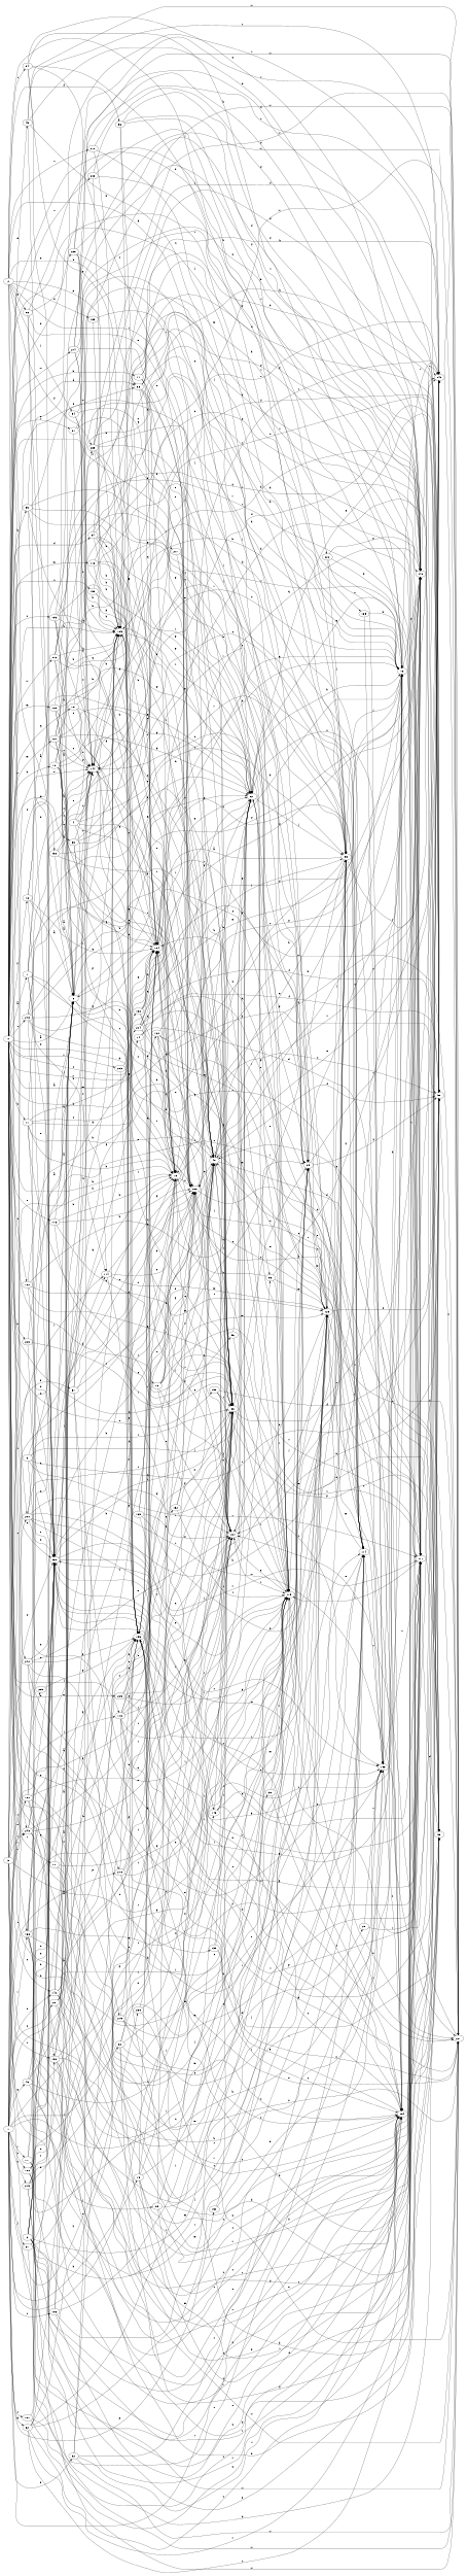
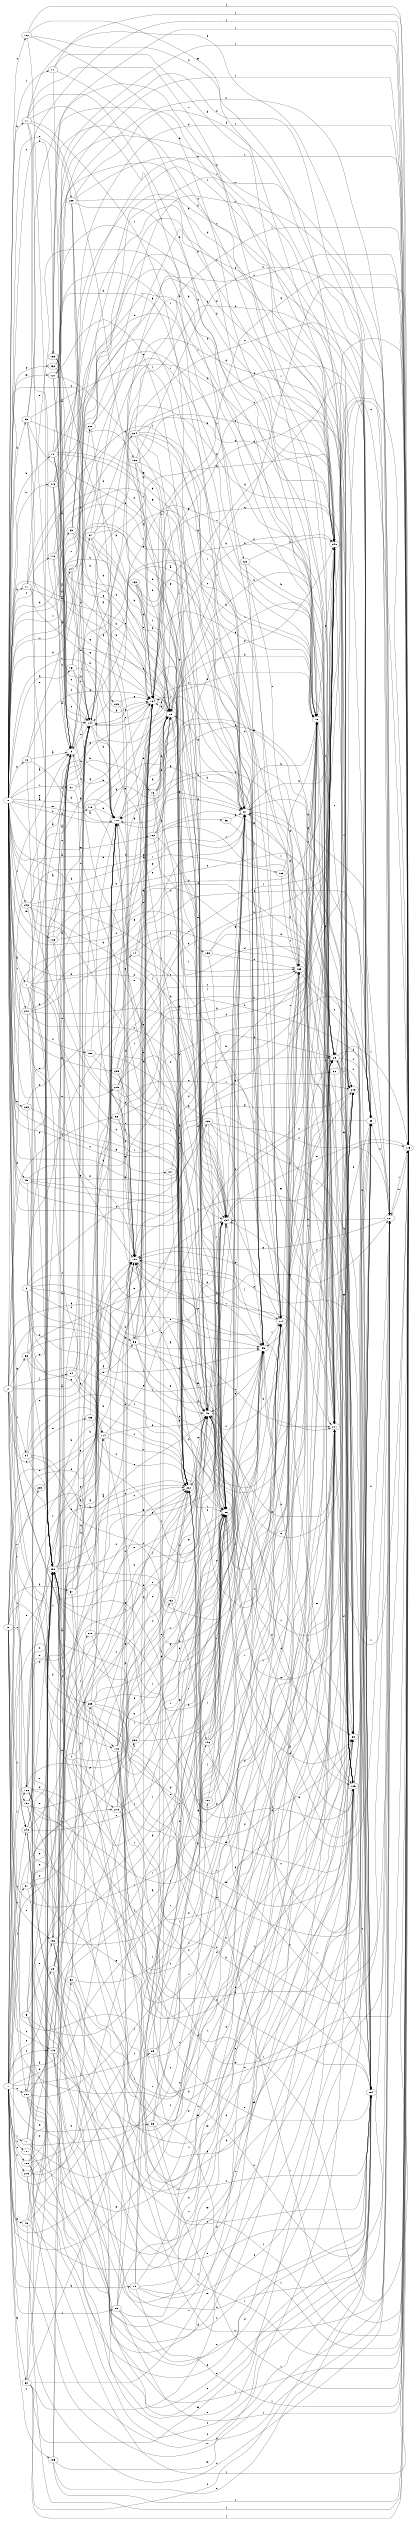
  strict digraph {
    rankdir=LR
    0
    7
    9
    11
    16
    19
-   25
    32
    33
    34
    36
    45
    70
    71
    73
    74
    77
    81
    96
    99
    105
    113
    118
    121
    122
    123
    138
    139
    146
    161
    165
    166
    176
    182
    184
    195
    198
    199
    203
    204
    208
    213
    214
    215
    217
    218
    222
    223
    225
    228
    230
    232
    242
    243
    114
    144
    202
    48
    240
    134
    125
    76
    174
    86
    211
    58
    67
    164
    193
    115
    38
    249
    95
    29
    221
    155
    1
    28
    46
    52
    62
    75
    87
    88
    89
    93
    140
    150
    152
    171
    185
    187
    188
    200
    209
    219
    238
    248
    2
    56
    66
    84
    94
    133
    210
    239
    3
    57
    190
    192
    4
    163
    5
    6
    0 -> 7 [label=a]
    0 -> 9 [label=a]
    0 -> 11 [label=b]
    0 -> 16 [label=y]
    0 -> 19 [label=b]
-   0 -> 25 [label=c]
    0 -> 32 [label=d]
    0 -> 33 [label=d]
    0 -> 34 [label=d]
    0 -> 36 [label=d]
    0 -> 45 [label=e]
    0 -> 70 [label=h]
    0 -> 71 [label=h]
    0 -> 73 [label=h]
    0 -> 74 [label=h]
    0 -> 77 [label=i]
    0 -> 81 [label=i]
    0 -> 96 [label=k]
    0 -> 99 [label=k]
    0 -> 105 [label=k]
    0 -> 113 [label=l]
    0 -> 118 [label=m]
    0 -> 121 [label=m]
    0 -> 122 [label=m]
    0 -> 123 [label=m]
    0 -> 138 [label=o]
    0 -> 139 [label=o]
    0 -> 146 [label=p]
    0 -> 161 [label=q]
    0 -> 165 [label=r]
    0 -> 166 [label=r]
    0 -> 176 [label=s]
    0 -> 182 [label=s]
    0 -> 184 [label=s]
    0 -> 195 [label=u]
    0 -> 198 [label=u]
    0 -> 199 [label=u]
    0 -> 203 [label=v]
    0 -> 204 [label=v]
    0 -> 208 [label=v]
    0 -> 213 [label=w]
    0 -> 214 [label=w]
    0 -> 215 [label=w]
    0 -> 217 [label=w]
    0 -> 218 [label=w]
    0 -> 222 [label=x]
    0 -> 223 [label=x]
    0 -> 225 [label=x]
    0 -> 228 [label=x]
    0 -> 230 [label=x]
    0 -> 232 [label=y]
    0 -> 242 [label=z]
    0 -> 243 [label=z]
    7 -> 230 [label=x]
    7 -> 114 [label=l]
    7 -> 144 [label=o]
    7 -> 202 [label=u]
    7 -> 48 [label=e]
    7 -> 240 [label=y]
    7 -> 134 [label=n]
    9 -> 144 [label=o]
    9 -> 202 [label=u]
    9 -> 240 [label=y]
    9 -> 125 [label=m]
    9 -> 76 [label=h]
    11 -> 19 [label=b]
    11 -> 230 [label=x]
    11 -> 144 [label=o]
    11 -> 76 [label=h]
    11 -> 174 [label=r]
    11 -> 86 [label=i]
    11 -> 211 [label=v]
    11 -> 58 [label=f]
    16 -> 9 [label=a]
    16 -> 105 [label=k]
    16 -> 230 [label=x]
    16 -> 67 [label=g]
    16 -> 164 [label=q]
    19 -> 202 [label=u]
    19 -> 240 [label=y]
    19 -> 134 [label=n]
    19 -> 164 [label=q]
-   25 -> 211 [label=v]
-   25 -> 193 [label=t]
    32 -> 184 [label=s]
    32 -> 125 [label=m]
    32 -> 115 [label=l]
    33 -> 144 [label=o]
    33 -> 48 [label=e]
    33 -> 86 [label=i]
    33 -> 115 [label=l]
    33 -> 38 [label=d]
    33 -> 249 [label=z]
    34 -> 19 [label=b]
    34 -> 105 [label=k]
    34 -> 202 [label=u]
    34 -> 240 [label=y]
    34 -> 58 [label=f]
    34 -> 67 [label=g]
    34 -> 38 [label=d]
    36 -> 19 [label=b]
    36 -> 48 [label=e]
    36 -> 240 [label=y]
    36 -> 76 [label=h]
    36 -> 86 [label=i]
    36 -> 211 [label=v]
    36 -> 164 [label=q]
    36 -> 95 [label=j]
    45 -> 230 [label=x]
    45 -> 38 [label=d]
    45 -> 249 [label=z]
    45 -> 29 [label=c]
    45 -> 221 [label=w]
    70 -> 9 [label=a]
    70 -> 19 [label=b]
    70 -> 240 [label=y]
    70 -> 174 [label=r]
    70 -> 86 [label=i]
    70 -> 67 [label=g]
    70 -> 164 [label=q]
    70 -> 221 [label=w]
+   71 -> 230 [label=x]
    71 -> 48 [label=e]
    71 -> 134 [label=n]
    71 -> 76 [label=h]
    71 -> 164 [label=q]
    71 -> 95 [label=j]
    73 -> 19 [label=b]
    73 -> 48 [label=e]
    73 -> 134 [label=n]
    73 -> 125 [label=m]
    73 -> 211 [label=v]
    73 -> 115 [label=l]
    73 -> 29 [label=c]
    74 -> 134 [label=n]
    74 -> 58 [label=f]
    74 -> 164 [label=q]
    74 -> 38 [label=d]
    77 -> 9 [label=a]
    77 -> 76 [label=h]
    77 -> 115 [label=l]
    77 -> 38 [label=d]
    81 -> 144 [label=o]
    81 -> 48 [label=e]
    81 -> 95 [label=j]
    96 -> 211 [label=v]
    96 -> 67 [label=g]
    99 -> 230 [label=x]
    99 -> 48 [label=e]
    99 -> 240 [label=y]
    99 -> 67 [label=g]
    99 -> 164 [label=q]
    99 -> 115 [label=l]
    99 -> 95 [label=j]
    105 -> 9 [label=a]
    105 -> 19 [label=b]
    105 -> 67 [label=g]
    105 -> 155 [label=p]
    113 -> 184 [label=s]
    113 -> 202 [label=u]
    113 -> 48 [label=e]
    113 -> 86 [label=i]
    113 -> 67 [label=g]
    113 -> 115 [label=l]
    113 -> 38 [label=d]
    113 -> 221 [label=w]
    113 -> 155 [label=p]
    118 -> 105 [label=k]
    118 -> 202 [label=u]
    118 -> 76 [label=h]
    118 -> 67 [label=g]
    121 -> 9 [label=a]
    121 -> 144 [label=o]
    121 -> 202 [label=u]
    121 -> 240 [label=y]
    121 -> 134 [label=n]
    121 -> 76 [label=h]
    121 -> 58 [label=f]
    121 -> 67 [label=g]
    122 -> 19 [label=b]
    122 -> 202 [label=u]
    122 -> 240 [label=y]
    122 -> 125 [label=m]
    122 -> 67 [label=g]
    122 -> 193 [label=t]
    122 -> 95 [label=j]
    123 -> 9 [label=a]
    123 -> 202 [label=u]
    123 -> 211 [label=v]
    123 -> 67 [label=g]
    123 -> 155 [label=p]
    138 -> 19 [label=b]
    138 -> 202 [label=u]
    138 -> 240 [label=y]
    138 -> 67 [label=g]
    138 -> 164 [label=q]
    138 -> 221 [label=w]
    139 -> 184 [label=s]
    139 -> 125 [label=m]
    139 -> 86 [label=i]
    139 -> 221 [label=w]
    146 -> 184 [label=s]
    146 -> 240 [label=y]
    146 -> 86 [label=i]
    146 -> 193 [label=t]
    146 -> 95 [label=j]
    161 -> 105 [label=k]
    161 -> 144 [label=o]
    161 -> 48 [label=e]
    161 -> 164 [label=q]
    161 -> 221 [label=w]
    165 -> 76 [label=h]
    165 -> 193 [label=t]
    166 -> 19 [label=b]
    166 -> 184 [label=s]
    166 -> 230 [label=x]
    166 -> 125 [label=m]
    166 -> 86 [label=i]
    166 -> 211 [label=v]
    166 -> 38 [label=d]
    166 -> 95 [label=j]
    166 -> 29 [label=c]
    166 -> 155 [label=p]
    176 -> 9 [label=a]
    176 -> 19 [label=b]
    176 -> 86 [label=i]
    176 -> 67 [label=g]
    176 -> 115 [label=l]
    182 -> 230 [label=x]
    182 -> 240 [label=y]
    182 -> 125 [label=m]
    182 -> 76 [label=h]
    182 -> 115 [label=l]
    184 -> 230 [label=x]
    184 -> 155 [label=p]
    195 -> 9 [label=a]
    195 -> 19 [label=b]
    195 -> 105 [label=k]
    195 -> 144 [label=o]
    195 -> 240 [label=y]
    195 -> 164 [label=q]
    195 -> 115 [label=l]
    195 -> 29 [label=c]
    198 -> 105 [label=k]
    198 -> 86 [label=i]
    198 -> 95 [label=j]
    199 -> 86 [label=i]
    199 -> 58 [label=f]
    199 -> 193 [label=t]
    199 -> 38 [label=d]
    203 -> 164 [label=q]
    203 -> 155 [label=p]
    204 -> 240 [label=y]
    204 -> 76 [label=h]
    204 -> 174 [label=r]
    204 -> 86 [label=i]
    204 -> 58 [label=f]
    204 -> 164 [label=q]
    204 -> 193 [label=t]
    204 -> 115 [label=l]
    208 -> 105 [label=k]
    208 -> 240 [label=y]
    208 -> 76 [label=h]
    208 -> 211 [label=v]
    213 -> 9 [label=a]
    213 -> 19 [label=b]
    213 -> 105 [label=k]
    213 -> 211 [label=v]
    213 -> 115 [label=l]
    213 -> 249 [label=z]
    213 -> 29 [label=c]
    214 -> 105 [label=k]
    214 -> 144 [label=o]
    214 -> 240 [label=y]
    214 -> 134 [label=n]
    214 -> 249 [label=z]
    214 -> 221 [label=w]
    215 -> 184 [label=s]
    215 -> 211 [label=v]
    215 -> 193 [label=t]
    215 -> 221 [label=w]
    215 -> 155 [label=p]
    217 -> 202 [label=u]
    217 -> 29 [label=c]
    218 -> 202 [label=u]
    218 -> 174 [label=r]
    218 -> 86 [label=i]
    218 -> 115 [label=l]
    218 -> 38 [label=d]
    218 -> 155 [label=p]
    222 -> 240 [label=y]
    222 -> 76 [label=h]
    222 -> 193 [label=t]
    222 -> 95 [label=j]
    223 -> 230 [label=x]
    223 -> 86 [label=i]
    223 -> 193 [label=t]
    225 -> 134 [label=n]
    225 -> 86 [label=i]
    225 -> 115 [label=l]
    225 -> 221 [label=w]
    225 -> 155 [label=p]
    228 -> 105 [label=k]
    228 -> 144 [label=o]
    228 -> 240 [label=y]
    228 -> 58 [label=f]
    228 -> 249 [label=z]
    228 -> 29 [label=c]
    228 -> 155 [label=p]
    230 -> 9 [label=a]
    230 -> 19 [label=b]
    230 -> 184 [label=s]
    230 -> 202 [label=u]
    230 -> 48 [label=e]
    230 -> 76 [label=h]
    230 -> 86 [label=i]
    230 -> 211 [label=v]
    230 -> 67 [label=g]
    230 -> 95 [label=j]
    230 -> 221 [label=w]
    232 -> 9 [label=a]
    232 -> 144 [label=o]
    232 -> 174 [label=r]
    232 -> 58 [label=f]
    232 -> 115 [label=l]
    242 -> 9 [label=a]
    242 -> 230 [label=x]
    242 -> 134 [label=n]
    242 -> 174 [label=r]
    242 -> 211 [label=v]
    242 -> 38 [label=d]
    242 -> 155 [label=p]
    243 -> 184 [label=s]
    243 -> 230 [label=x]
    243 -> 48 [label=e]
    243 -> 174 [label=r]
    243 -> 86 [label=i]
    243 -> 67 [label=g]
    243 -> 164 [label=q]
    243 -> 95 [label=j]
    114 -> 202 [label=u]
    114 -> 48 [label=e]
    114 -> 134 [label=n]
    114 -> 125 [label=m]
    144 -> 105 [label=k]
    144 -> 48 [label=e]
    144 -> 211 [label=v]
    144 -> 164 [label=q]
    144 -> 221 [label=w]
    202 -> 48 [label=e]
    202 -> 86 [label=i]
    202 -> 211 [label=v]
    202 -> 38 [label=d]
    48 -> 134 [label=n]
    48 -> 76 [label=h]
    48 -> 86 [label=i]
    48 -> 58 [label=f]
    48 -> 67 [label=g]
    48 -> 38 [label=d]
    48 -> 249 [label=z]
    48 -> 155 [label=p]
    240 -> 164 [label=q]
    240 -> 249 [label=z]
    240 -> 155 [label=p]
    134 -> 67 [label=g]
    134 -> 115 [label=l]
    134 -> 95 [label=j]
    125 -> 105 [label=k]
    125 -> 184 [label=s]
    125 -> 202 [label=u]
    125 -> 48 [label=e]
    125 -> 134 [label=n]
    125 -> 58 [label=f]
    125 -> 164 [label=q]
    125 -> 95 [label=j]
    125 -> 29 [label=c]
    125 -> 221 [label=w]
    76 -> 19 [label=b]
    76 -> 144 [label=o]
    76 -> 240 [label=y]
    76 -> 211 [label=v]
    76 -> 164 [label=q]
    76 -> 249 [label=z]
    76 -> 95 [label=j]
    76 -> 29 [label=c]
    174 -> 105 [label=k]
    174 -> 144 [label=o]
    174 -> 125 [label=m]
    174 -> 193 [label=t]
    174 -> 155 [label=p]
    86 -> 105 [label=k]
    86 -> 164 [label=q]
    86 -> 115 [label=l]
    86 -> 38 [label=d]
    86 -> 249 [label=z]
    86 -> 29 [label=c]
    86 -> 155 [label=p]
    211 -> 19 [label=b]
    211 -> 230 [label=x]
    211 -> 48 [label=e]
    211 -> 58 [label=f]
    211 -> 67 [label=g]
    211 -> 115 [label=l]
    211 -> 38 [label=d]
    211 -> 155 [label=p]
    58 -> 105 [label=k]
    58 -> 230 [label=x]
    58 -> 144 [label=o]
    58 -> 202 [label=u]
    58 -> 134 [label=n]
    58 -> 67 [label=g]
    58 -> 221 [label=w]
    67 -> 19 [label=b]
    67 -> 184 [label=s]
    67 -> 76 [label=h]
    67 -> 115 [label=l]
    67 -> 95 [label=j]
    164 -> 19 [label=b]
    164 -> 144 [label=o]
    164 -> 86 [label=i]
    164 -> 67 [label=g]
    164 -> 249 [label=z]
    164 -> 29 [label=c]
    193 -> 184 [label=s]
    193 -> 76 [label=h]
    193 -> 211 [label=v]
    115 -> 230 [label=x]
    115 -> 144 [label=o]
    115 -> 134 [label=n]
    115 -> 164 [label=q]
    115 -> 29 [label=c]
    115 -> 221 [label=w]
    249 -> 105 [label=k]
    249 -> 48 [label=e]
    249 -> 155 [label=p]
    95 -> 9 [label=a]
    95 -> 202 [label=u]
    95 -> 48 [label=e]
    95 -> 174 [label=r]
    95 -> 249 [label=z]
    95 -> 155 [label=p]
    29 -> 184 [label=s]
    29 -> 125 [label=m]
    29 -> 58 [label=f]
    29 -> 67 [label=g]
    29 -> 249 [label=z]
    221 -> 48 [label=e]
    221 -> 134 [label=n]
    221 -> 115 [label=l]
    221 -> 155 [label=p]
    155 -> 105 [label=k]
    155 -> 48 [label=e]
    155 -> 174 [label=r]
    155 -> 164 [label=q]
    1 -> 113 [label=l]
    1 -> 146 [label=p]
    1 -> 166 [label=r]
    1 -> 218 [label=w]
    1 -> 230 [label=x]
    1 -> 114 [label=l]
    1 -> 174 [label=r]
    1 -> 28 [label=c]
    1 -> 46 [label=e]
    1 -> 52 [label=f]
    1 -> 62 [label=g]
    1 -> 75 [label=h]
    1 -> 87 [label=j]
    1 -> 88 [label=j]
    1 -> 89 [label=j]
    1 -> 93 [label=j]
    1 -> 140 [label=o]
    1 -> 150 [label=p]
    1 -> 152 [label=p]
    1 -> 171 [label=r]
    1 -> 185 [label=t]
    1 -> 187 [label=t]
    1 -> 188 [label=t]
    1 -> 200 [label=u]
    1 -> 209 [label=v]
    1 -> 219 [label=w]
    1 -> 238 [label=y]
    1 -> 248 [label=z]
    28 -> 9 [label=a]
    28 -> 184 [label=s]
    28 -> 202 [label=u]
    28 -> 48 [label=e]
    28 -> 125 [label=m]
    28 -> 164 [label=q]
    46 -> 105 [label=k]
    46 -> 230 [label=x]
    46 -> 86 [label=i]
    46 -> 115 [label=l]
    46 -> 29 [label=c]
    52 -> 19 [label=b]
    52 -> 144 [label=o]
    52 -> 174 [label=r]
    52 -> 211 [label=v]
    52 -> 221 [label=w]
    62 -> 19 [label=b]
    62 -> 184 [label=s]
    62 -> 230 [label=x]
    62 -> 125 [label=m]
    62 -> 86 [label=i]
    62 -> 211 [label=v]
    62 -> 115 [label=l]
    62 -> 249 [label=z]
    75 -> 134 [label=n]
    75 -> 76 [label=h]
    75 -> 211 [label=v]
    75 -> 58 [label=f]
    75 -> 164 [label=q]
    75 -> 115 [label=l]
    75 -> 29 [label=c]
    87 -> 230 [label=x]
    87 -> 48 [label=e]
    87 -> 134 [label=n]
    87 -> 193 [label=t]
    88 -> 240 [label=y]
    88 -> 134 [label=n]
    88 -> 58 [label=f]
    88 -> 115 [label=l]
    88 -> 29 [label=c]
    88 -> 155 [label=p]
    89 -> 19 [label=b]
    89 -> 240 [label=y]
    89 -> 115 [label=l]
    89 -> 249 [label=z]
    89 -> 95 [label=j]
    93 -> 19 [label=b]
    93 -> 240 [label=y]
    93 -> 125 [label=m]
-   67 -> 93 [label=g]
+   93 -> 67 [label=g]
    93 -> 115 [label=l]
    140 -> 9 [label=a]
    140 -> 184 [label=s]
    140 -> 144 [label=o]
    140 -> 125 [label=m]
    140 -> 58 [label=h]
    140 -> 67 [label=g]
    140 -> 115 [label=l]
    150 -> 134 [label=n]
    150 -> 174 [label=r]
    152 -> 202 [label=u]
    152 -> 48 [label=e]
    152 -> 115 [label=l]
    171 -> 230 [label=x]
    171 -> 48 [label=e]
    171 -> 240 [label=y]
    171 -> 193 [label=t]
    171 -> 249 [label=z]
    185 -> 9 [label=a]
    185 -> 105 [label=k]
    185 -> 184 [label=s]
    185 -> 125 [label=m]
    185 -> 115 [label=l]
    187 -> 184 [label=s]
    187 -> 230 [label=x]
    187 -> 240 [label=y]
    188 -> 184 [label=s]
    188 -> 230 [label=x]
    188 -> 202 [label=u]
    188 -> 86 [label=i]
    188 -> 58 [label=f]
    188 -> 164 [label=q]
    188 -> 115 [label=l]
    200 -> 184 [label=s]
    200 -> 230 [label=x]
    200 -> 144 [label=o]
    200 -> 86 [label=i]
    200 -> 211 [label=v]
    200 -> 193 [label=t]
    200 -> 38 [label=d]
    200 -> 221 [label=w]
    209 -> 155 [label=p]
    219 -> 184 [label=s]
    219 -> 230 [label=x]
    219 -> 202 [label=u]
    219 -> 86 [label=i]
    219 -> 221 [label=w]
    219 -> 155 [label=p]
    238 -> 134 [label=n]
    238 -> 174 [label=r]
    238 -> 164 [label=q]
    248 -> 9 [label=a]
    248 -> 184 [label=s]
    248 -> 230 [label=x]
    248 -> 134 [label=n]
    248 -> 86 [label=i]
    248 -> 249 [label=z]
    248 -> 221 [label=w]
    2 -> 9 [label=a]
    2 -> 36 [label=d]
    2 -> 86 [label=i]
    2 -> 67 [label=g]
    2 -> 95 [label=j]
    2 -> 155 [label=p]
    2 -> 200 [label=u]
    2 -> 248 [label=z]
    2 -> 56 [label=f]
    2 -> 66 [label=g]
    2 -> 84 [label=i]
    2 -> 94 [label=j]
    2 -> 133 [label=n]
    2 -> 210 [label=v]
    2 -> 239 [label=y]
    56 -> 240 [label=y]
    56 -> 76 [label=h]
    56 -> 211 [label=v]
    56 -> 164 [label=q]
    56 -> 155 [label=p]
    66 -> 230 [label=x]
    66 -> 144 [label=o]
    66 -> 134 [label=n]
    66 -> 76 [label=h]
    66 -> 95 [label=j]
    84 -> 230 [label=x]
    84 -> 202 [label=u]
    84 -> 240 [label=y]
    84 -> 76 [label=h]
    84 -> 95 [label=j]
    84 -> 155 [label=p]
    94 -> 144 [label=o]
    94 -> 202 [label=u]
    94 -> 164 [label=q]
    94 -> 29 [label=c]
    133 -> 105 [label=k]
    133 -> 86 [label=i]
    210 -> 105 [label=k]
    210 -> 240 [label=y]
    210 -> 125 [label=m]
    239 -> 105 [label=k]
    239 -> 48 [label=e]
    239 -> 174 [label=r]
    239 -> 211 [label=v]
    239 -> 58 [label=f]
    239 -> 67 [label=g]
    239 -> 95 [label=j]
    239 -> 221 [label=w]
    3 -> 19 [label=b]
    3 -> 36 [label=d]
    3 -> 144 [label=o]
    3 -> 202 [label=u]
    3 -> 76 [label=h]
    3 -> 174 [label=r]
    3 -> 211 [label=v]
    3 -> 29 [label=c]
    3 -> 221 [label=w]
    3 -> 140 [label=o]
    3 -> 248 [label=z]
    3 -> 57 [label=f]
    3 -> 190 [label=t]
    3 -> 192 [label=t]
    57 -> 105 [label=k]
    57 -> 184 [label=s]
    57 -> 144 [label=o]
    57 -> 202 [label=u]
    57 -> 48 [label=e]
    57 -> 115 [label=l]
    190 -> 105 [label=k]
    190 -> 230 [label=x]
    190 -> 240 [label=y]
    190 -> 134 [label=n]
    190 -> 86 [label=i]
    190 -> 211 [label=v]
    190 -> 193 [label=t]
    192 -> 9 [label=a]
    192 -> 105 [label=k]
    192 -> 184 [label=s]
    192 -> 125 [label=m]
    192 -> 174 [label=r]
    192 -> 67 [label=g]
    192 -> 38 [label=d]
    4 -> 114 [label=l]
    4 -> 48 [label=e]
    4 -> 174 [label=r]
    4 -> 86 [label=i]
    4 -> 58 [label=f]
    4 -> 38 [label=d]
    4 -> 239 [label=y]
    163 -> 19 [label=b]
    163 -> 134 [label=n]
    163 -> 76 [label=h]
    163 -> 164 [label=q]
    163 -> 193 [label=t]
    5 -> 202 [label=u]
    5 -> 86 [label=i]
    5 -> 211 [label=v]
    5 -> 249 [label=z]
    5 -> 95 [label=j]
    5 -> 192 [label=t]
    6 -> 19 [label=b]
    6 -> 114 [label=l]
    6 -> 240 [label=y]
    6 -> 125 [label=m]
    6 -> 86 [label=i]
    6 -> 211 [label=v]
    6 -> 164 [label=q]
    6 -> 193 [label=t]
    6 -> 38 [label=d]
    6 -> 95 [label=j]
    6 -> 221 [label=w]
    6 -> 192 [label=t]
  }
